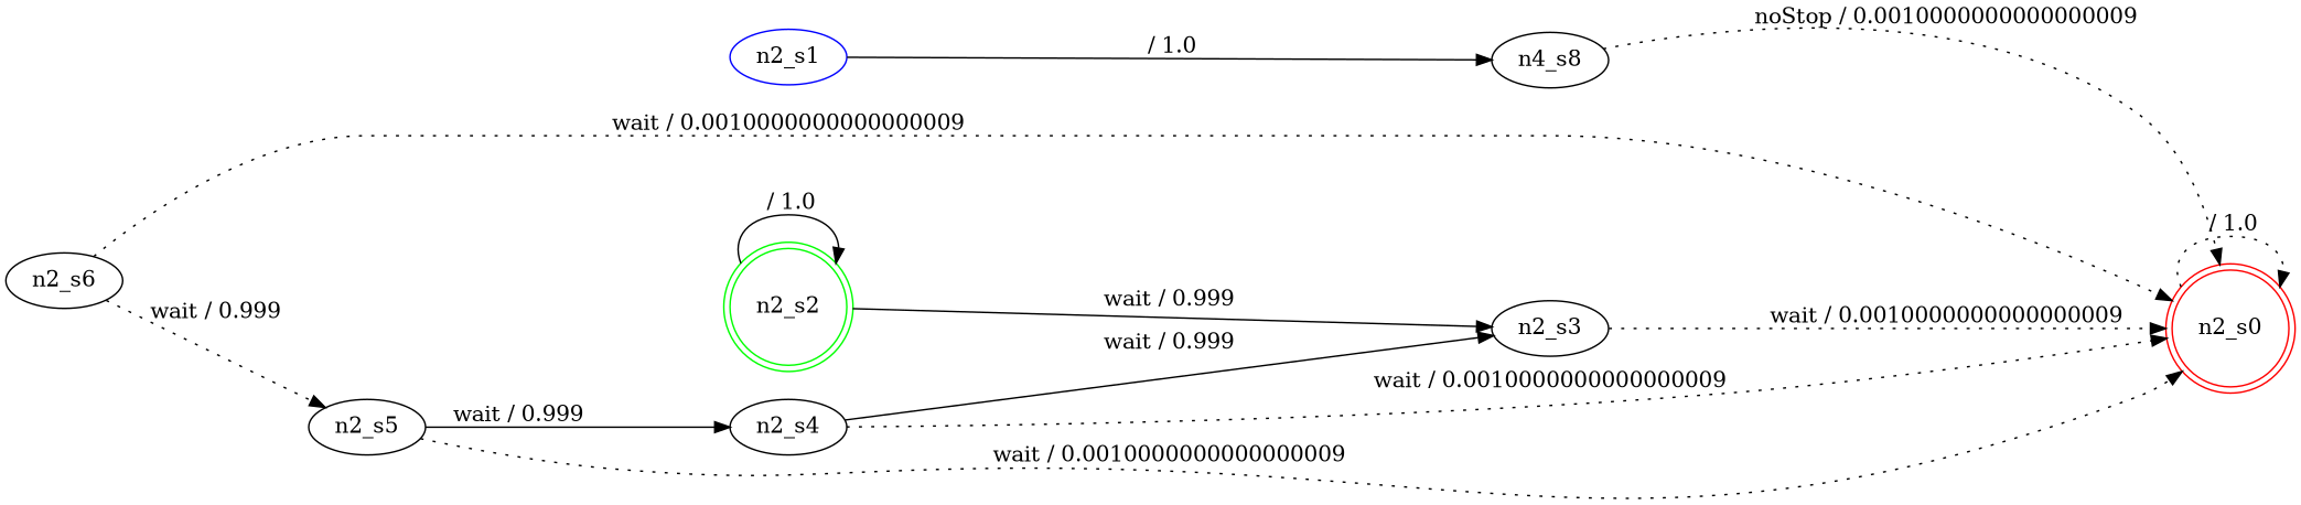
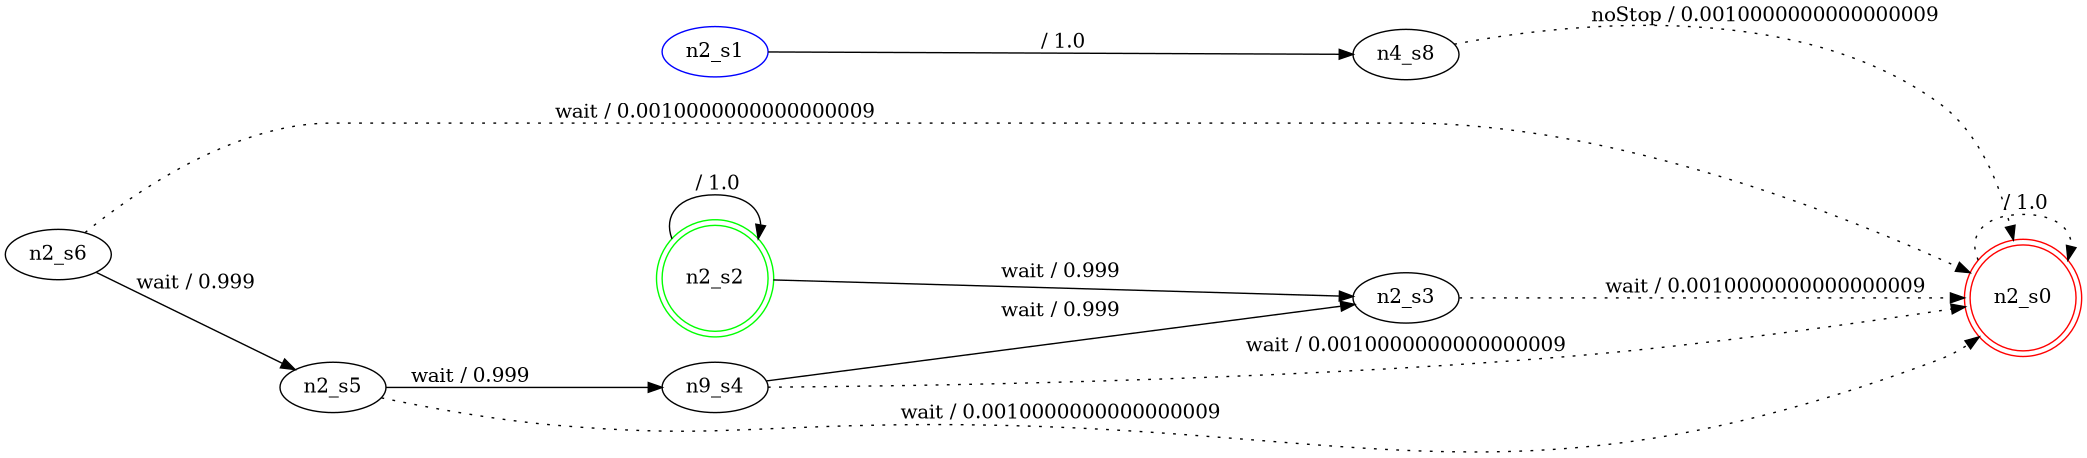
  digraph {
    rankdir=LR
    n1 [color=red label=n2_s0 shape=doublecircle]
    n2 [color=blue label=n2_s1 shape=ellipse]
    n3 [label=n4_s8]
    n4 [color=green label=n2_s2 shape=doublecircle]
    n5 [label=n2_s3]
-   n6 [label=n2_s4]
+   n6 [label=n9_s4]
    n7 [label=n2_s5]
    n8 [label=n2_s6]
    n1 -> n1 [label=" / 1.0" style=dotted]
    n2 -> n3 [label=" / 1.0"]
    n3 -> n1 [label="noStop / 0.0010000000000000009" style=dotted]
    n4 -> n4 [label=" / 1.0"]
    n4 -> n5 [label="wait / 0.999"]
    n5 -> n1 [label="wait / 0.0010000000000000009" style=dotted]
    n6 -> n1 [label="wait / 0.0010000000000000009" style=dotted]
    n6 -> n5 [label="wait / 0.999"]
    n7 -> n1 [label="wait / 0.0010000000000000009" style=dotted]
    n7 -> n6 [label="wait / 0.999"]
    n8 -> n1 [label="wait / 0.0010000000000000009" style=dotted]
-   n8 -> n7 [label="wait / 0.999" style=dotted]
+   n8 -> n7 [label="wait / 0.999"]
  }
